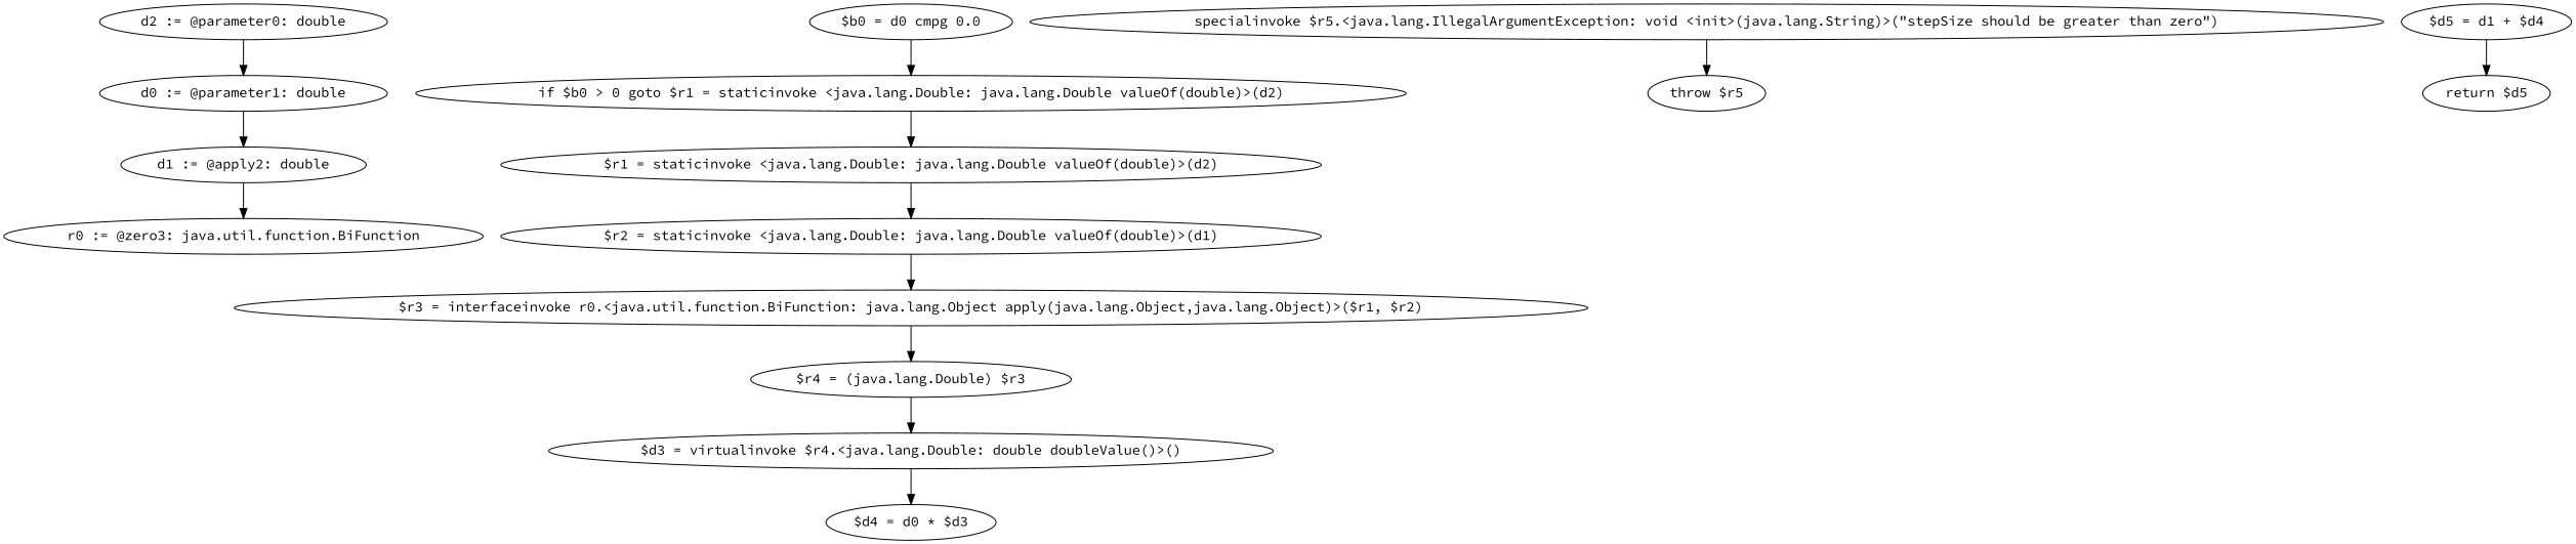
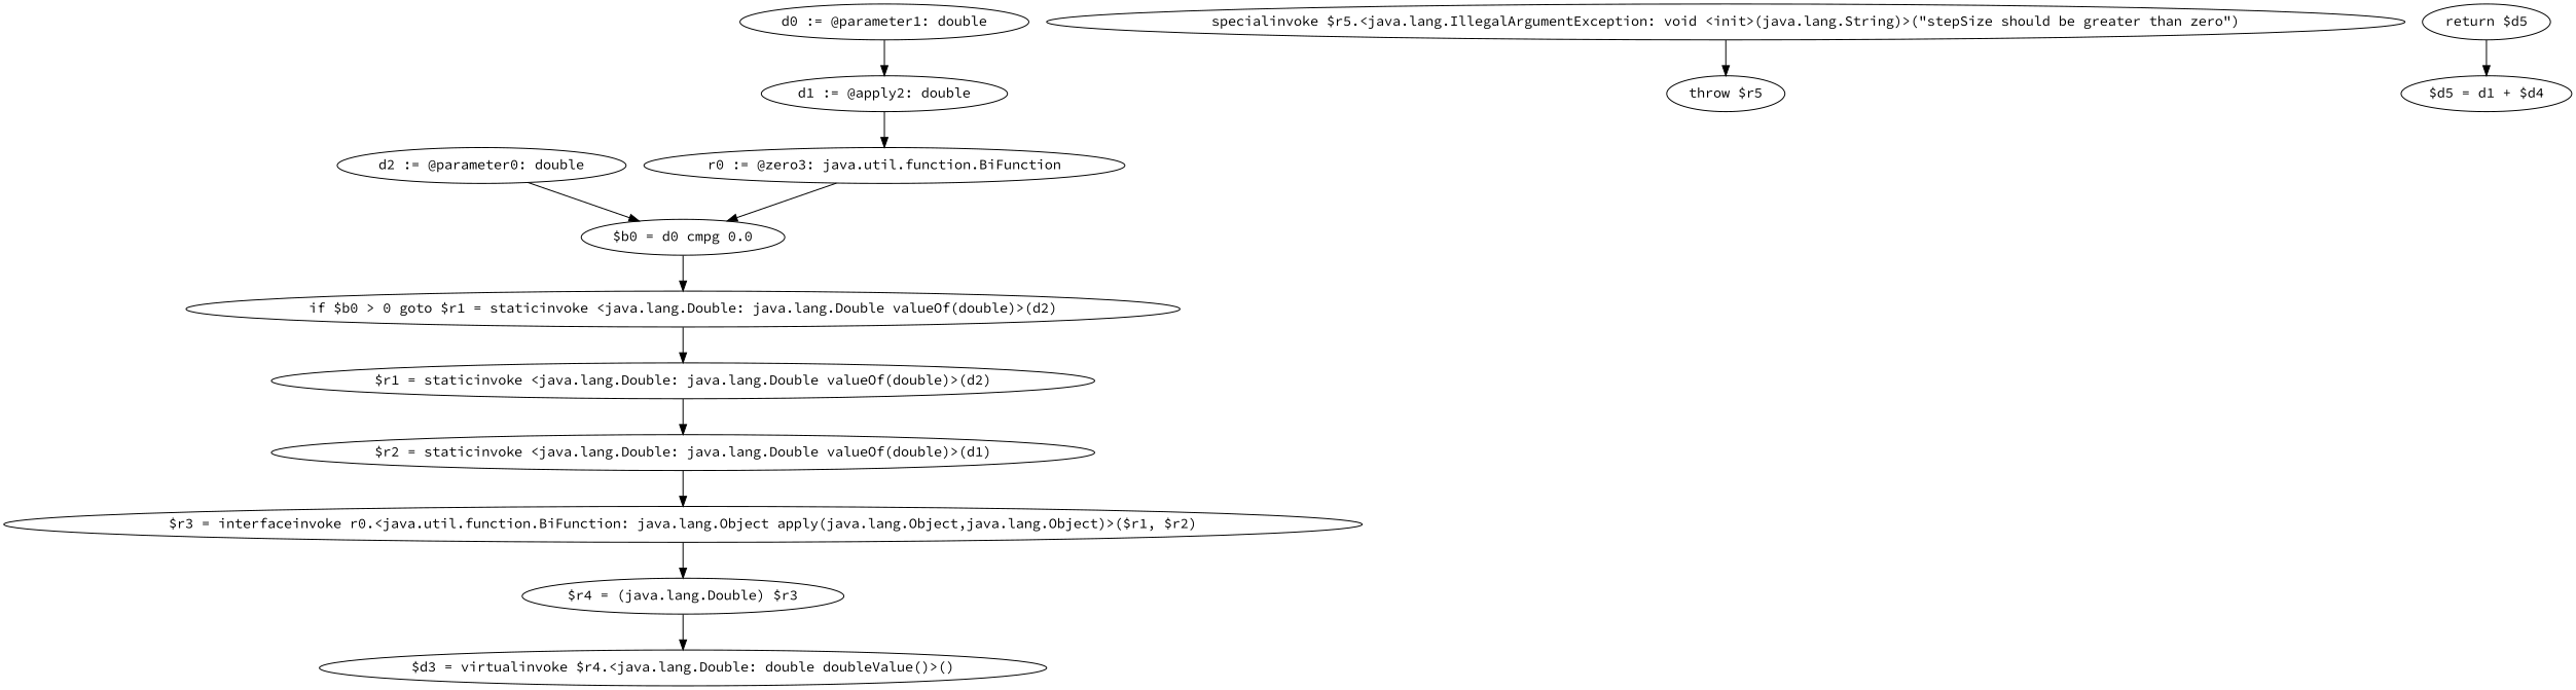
  digraph {
    fontname="Source Code Pro"
    node [fontname="Source Code Pro"]
    edge [fontname="Source Code Pro"]
    "d2 := @parameter0: double"
    "d0 := @parameter1: double"
    n3 [label="d1 := @apply2: double"]
    n4 [label="r0 := @zero3: java.util.function.BiFunction"]
    "$b0 = d0 cmpg 0.0"
    "if $b0 > 0 goto $r1 = staticinvoke <java.lang.Double: java.lang.Double valueOf(double)>(d2)"
    "$r1 = staticinvoke <java.lang.Double: java.lang.Double valueOf(double)>(d2)"
    "$r2 = staticinvoke <java.lang.Double: java.lang.Double valueOf(double)>(d1)"
    "specialinvoke $r5.<java.lang.IllegalArgumentException: void <init>(java.lang.String)>(\"stepSize should be greater than zero\")"
    "throw $r5"
    "$r3 = interfaceinvoke r0.<java.util.function.BiFunction: java.lang.Object apply(java.lang.Object,java.lang.Object)>($r1, $r2)"
    "$r4 = (java.lang.Double) $r3"
    "$d3 = virtualinvoke $r4.<java.lang.Double: double doubleValue()>()"
-   "$d4 = d0 * $d3"
    "$d5 = d1 + $d4"
    "return $d5"
-   "d2 := @parameter0: double" -> "d0 := @parameter1: double"
+   "d2 := @parameter0: double" -> "$b0 = d0 cmpg 0.0"
    "d0 := @parameter1: double" -> n3
    n3 -> n4
+   n4 -> "$b0 = d0 cmpg 0.0"
    "$b0 = d0 cmpg 0.0" -> "if $b0 > 0 goto $r1 = staticinvoke <java.lang.Double: java.lang.Double valueOf(double)>(d2)"
    "if $b0 > 0 goto $r1 = staticinvoke <java.lang.Double: java.lang.Double valueOf(double)>(d2)" -> "$r1 = staticinvoke <java.lang.Double: java.lang.Double valueOf(double)>(d2)"
    "$r1 = staticinvoke <java.lang.Double: java.lang.Double valueOf(double)>(d2)" -> "$r2 = staticinvoke <java.lang.Double: java.lang.Double valueOf(double)>(d1)"
    "$r2 = staticinvoke <java.lang.Double: java.lang.Double valueOf(double)>(d1)" -> "$r3 = interfaceinvoke r0.<java.util.function.BiFunction: java.lang.Object apply(java.lang.Object,java.lang.Object)>($r1, $r2)"
    "specialinvoke $r5.<java.lang.IllegalArgumentException: void <init>(java.lang.String)>(\"stepSize should be greater than zero\")" -> "throw $r5"
    "$r3 = interfaceinvoke r0.<java.util.function.BiFunction: java.lang.Object apply(java.lang.Object,java.lang.Object)>($r1, $r2)" -> "$r4 = (java.lang.Double) $r3"
    "$r4 = (java.lang.Double) $r3" -> "$d3 = virtualinvoke $r4.<java.lang.Double: double doubleValue()>()"
-   "$d3 = virtualinvoke $r4.<java.lang.Double: double doubleValue()>()" -> "$d4 = d0 * $d3"
-   "$d5 = d1 + $d4" -> "return $d5"
+   "return $d5" -> "$d5 = d1 + $d4"
  }
